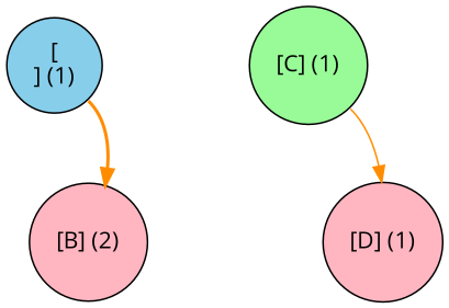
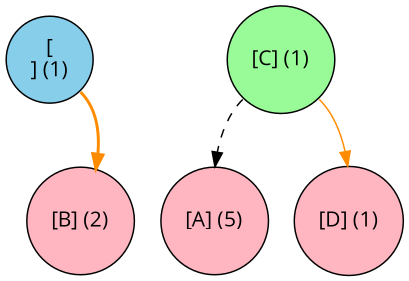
  digraph {
    fontname="Open Sans"
    node [fillcolor=lightpink fontname="Open Sans" shape=circle style=filled]
    edge [color=darkorange fontname="Open Sans" tailport=se]
    n1 [fillcolor=skyblue label="[\n] (1)" width=0.5]
    n2 [label="[B] (2)" width=0.5]
    n3 [fillcolor=palegreen label="[C] (1)" width=0.5]
+   n4 [label="[A] (5)" width=0.5]
    n5 [label="[D] (1)" width=0.5]
    n1 -> n2 [style=bold]
+   n3 -> n4 [color=black style=dashed tailport=sw]
    n3 -> n5 [style=solid]
  }
